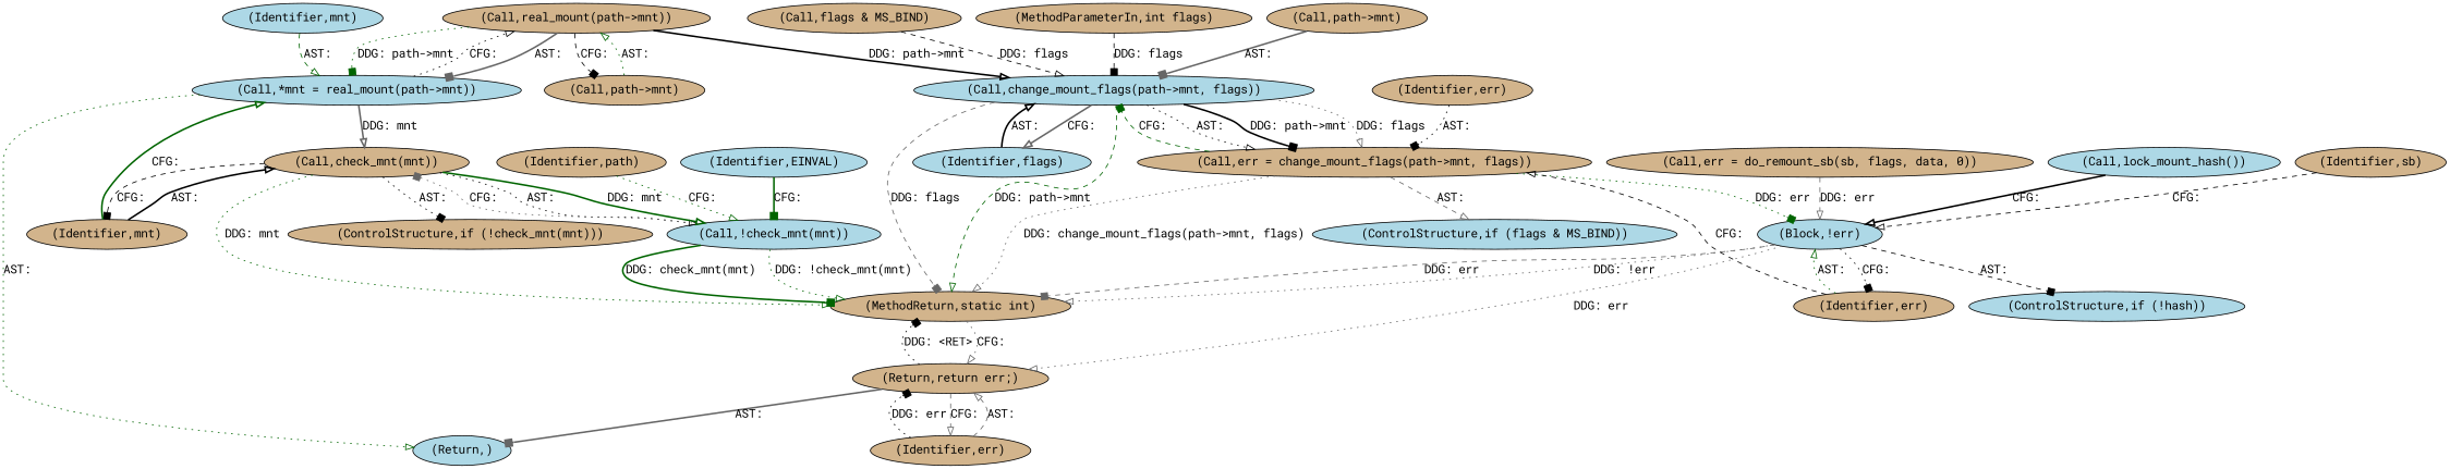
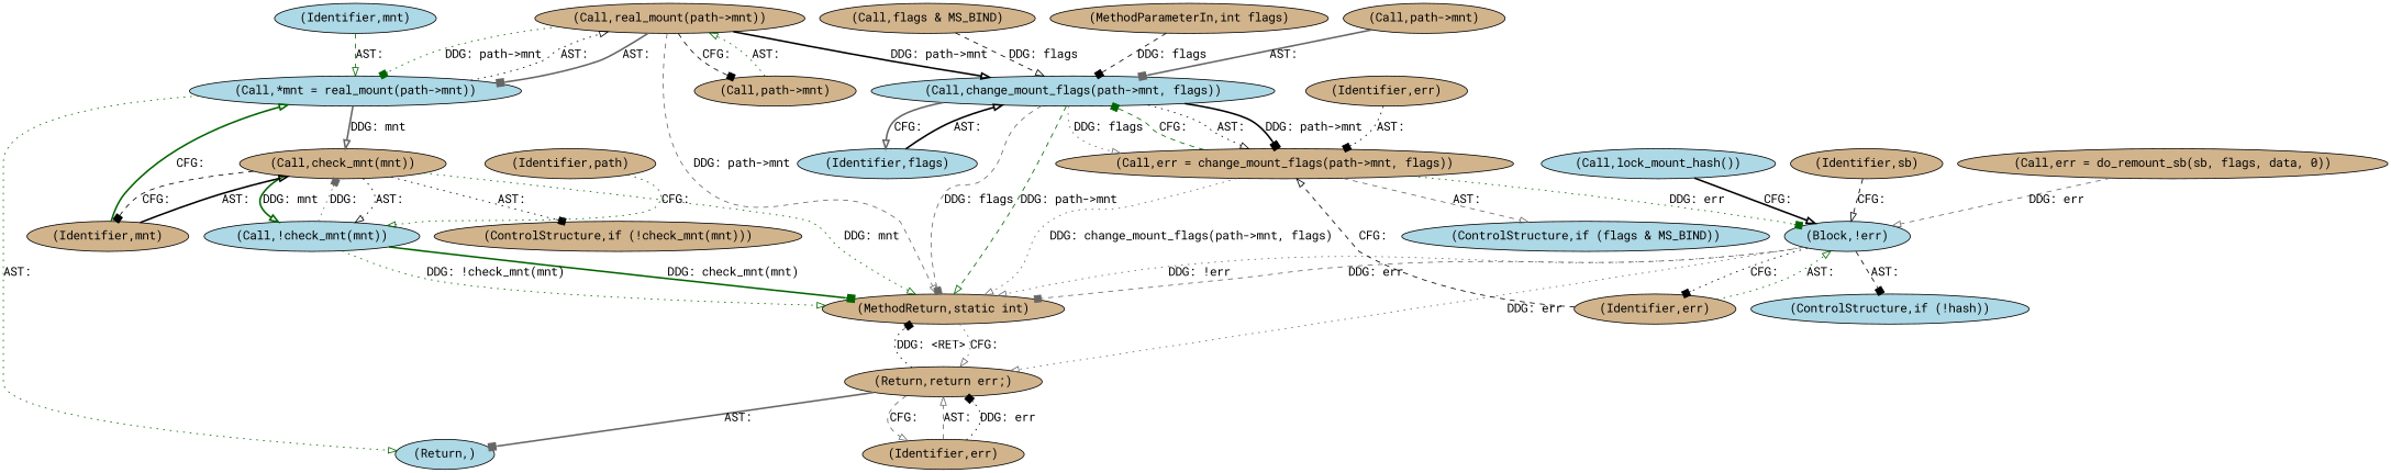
  digraph {
    fontname="Roboto Mono"
    node [fillcolor=tan fontname="Roboto Mono" style=filled]
    edge [arrowhead=onormal color=black fontname="Roboto Mono" style=dotted]
    n1 [label="(Call,real_mount(path->mnt))"]
    n2 [fillcolor=lightblue label="(Call,*mnt = real_mount(path->mnt))"]
    n3 [fillcolor=lightblue label="(Call,change_mount_flags(path->mnt, flags))"]
    n4 [label="(Call,path->mnt)"]
    n5 [label="(MethodReturn,static int)"]
    n6 [label="(Call,check_mnt(mnt))"]
    n7 [fillcolor=lightblue label="(Return,)"]
    n8 [label="(Call,err = change_mount_flags(path->mnt, flags))"]
    n9 [fillcolor=lightblue label="(Identifier,flags)"]
    n10 [label="(Return,return err;)"]
    n11 [fillcolor=lightblue label="(Call,!check_mnt(mnt))"]
    n12 [label="(Identifier,mnt)"]
    n13 [label="(ControlStructure,if (!check_mnt(mnt)))"]
    n14 [fillcolor=lightblue label="(Block,!err)"]
    n15 [fillcolor=lightblue label="(ControlStructure,if (flags & MS_BIND))"]
    n16 [label="(Identifier,err)"]
    n17 [fillcolor=lightblue label="(ControlStructure,if (!hash))"]
    n18 [label="(Identifier,err)"]
    n19 [label="(Identifier,path)"]
    n20 [label="(Identifier,err)"]
    n21 [fillcolor=lightblue label="(Identifier,mnt)"]
    n22 [label="(Call,path->mnt)"]
    n23 [label="(Call,flags & MS_BIND)"]
-   n24 [fillcolor=lightblue label="(Identifier,EINVAL)"]
    n25 [fillcolor=lightblue label="(Call,lock_mount_hash())"]
    n26 [label="(MethodParameterIn,int flags)"]
    n27 [label="(Identifier,sb)"]
    n28 [label="(Call,err = do_remount_sb(sb, flags, data, 0))"]
    n1 -> n2 [arrowhead=box color=gray40 label="AST: " style=bold]
    n1 -> n2 [arrowhead=box color=darkgreen label="DDG: path->mnt"]
    n1 -> n3 [label="DDG: path->mnt" style=bold]
    n1 -> n4 [arrowhead=box label="CFG: " style=dashed]
-   n2 -> n1 [label="CFG: "]
+   n1 -> n5 [color=gray40 label="DDG: path->mnt" style=dashed]
+   n2 -> n1 [label="AST: "]
    n2 -> n6 [color=gray40 label="DDG: mnt" style=bold]
    n2 -> n7 [color=darkgreen label="AST: "]
    n3 -> n5 [arrowhead=box color=gray40 label="DDG: flags" style=dashed]
    n3 -> n5 [color=darkgreen label="DDG: path->mnt" style=dashed]
    n3 -> n8 [label="AST: "]
    n3 -> n8 [arrowhead=box label="DDG: path->mnt" style=bold]
    n3 -> n8 [color=gray40 label="DDG: flags"]
    n3 -> n9 [color=gray40 label="CFG: " style=bold]
    n4 -> n1 [color=darkgreen label="AST: "]
    n5 -> n10 [color=gray40 label="CFG: "]
    n6 -> n5 [color=darkgreen label="DDG: mnt"]
    n6 -> n11 [label="AST: "]
    n6 -> n11 [color=darkgreen label="DDG: mnt" style=bold]
    n6 -> n12 [arrowhead=box label="CFG: " style=dashed]
    n6 -> n13 [arrowhead=box label="AST: "]
    n8 -> n3 [arrowhead=box color=darkgreen label="CFG: " style=dashed]
    n8 -> n5 [color=gray40 label="DDG: change_mount_flags(path->mnt, flags)"]
    n8 -> n14 [arrowhead=box color=darkgreen label="DDG: err"]
    n8 -> n15 [color=gray40 label="AST: " style=dashed]
    n9 -> n3 [label="AST: " style=bold]
    n10 -> n5 [arrowhead=box label="DDG: <RET>"]
    n10 -> n7 [arrowhead=box color=gray40 label="AST: " style=bold]
    n10 -> n18 [color=gray40 label="CFG: " style=dashed]
    n11 -> n5 [arrowhead=box color=darkgreen label="DDG: check_mnt(mnt)" style=bold]
    n11 -> n5 [color=darkgreen label="DDG: !check_mnt(mnt)"]
-   n11 -> n6 [arrowhead=box color=gray40 label="CFG: "]
+   n11 -> n6 [arrowhead=box color=gray40 label="DDG: "]
    n12 -> n2 [color=darkgreen label="CFG: " style=bold]
    n12 -> n6 [label="AST: " style=bold]
    n14 -> n5 [color=gray40 label="DDG: !err"]
    n14 -> n5 [arrowhead=box color=gray40 label="DDG: err" style=dashed]
    n14 -> n10 [color=gray40 label="DDG: err"]
    n14 -> n16 [arrowhead=box label="CFG: "]
    n14 -> n17 [arrowhead=box label="AST: " style=dashed]
    n16 -> n8 [label="CFG: " style=dashed]
    n16 -> n14 [color=darkgreen label="AST: "]
    n18 -> n10 [color=gray40 label="AST: " style=dashed]
    n18 -> n10 [arrowhead=box label="DDG: err"]
    n19 -> n11 [color=darkgreen label="CFG: "]
    n20 -> n8 [arrowhead=box label="AST: "]
    n21 -> n2 [color=darkgreen label="AST: " style=dashed]
    n22 -> n3 [arrowhead=box color=gray40 label="AST: " style=bold]
    n23 -> n3 [label="DDG: flags" style=dashed]
-   n24 -> n11 [arrowhead=box color=darkgreen label="CFG: " style=bold]
    n25 -> n14 [label="CFG: " style=bold]
    n26 -> n3 [arrowhead=box label="DDG: flags" style=dashed]
    n27 -> n14 [label="CFG: " style=dashed]
    n28 -> n14 [color=gray40 label="DDG: err" style=dashed]
  }
